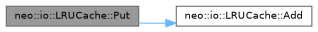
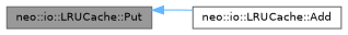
  digraph {
    rankdir=LR
    node [fontname=Helvetica fontsize=10 shape=box style=filled]
    n1 [color=gray40 fillcolor=grey60 fontcolor=black height=0.2 label="neo::io::LRUCache::Put" width=0.4]
    n2 [color=grey40 fillcolor=white height=0.2 label="neo::io::LRUCache::Add" width=0.4]
-   n1 -> n2 [color=steelblue1 fontname=Helvetica fontsize=10 labelfontname=Helvetica labelfontsize=10 style=solid]
+   n2 -> n1 [color=steelblue1 fontname=Helvetica fontsize=10 labelfontname=Helvetica labelfontsize=10 style=solid]
  }
